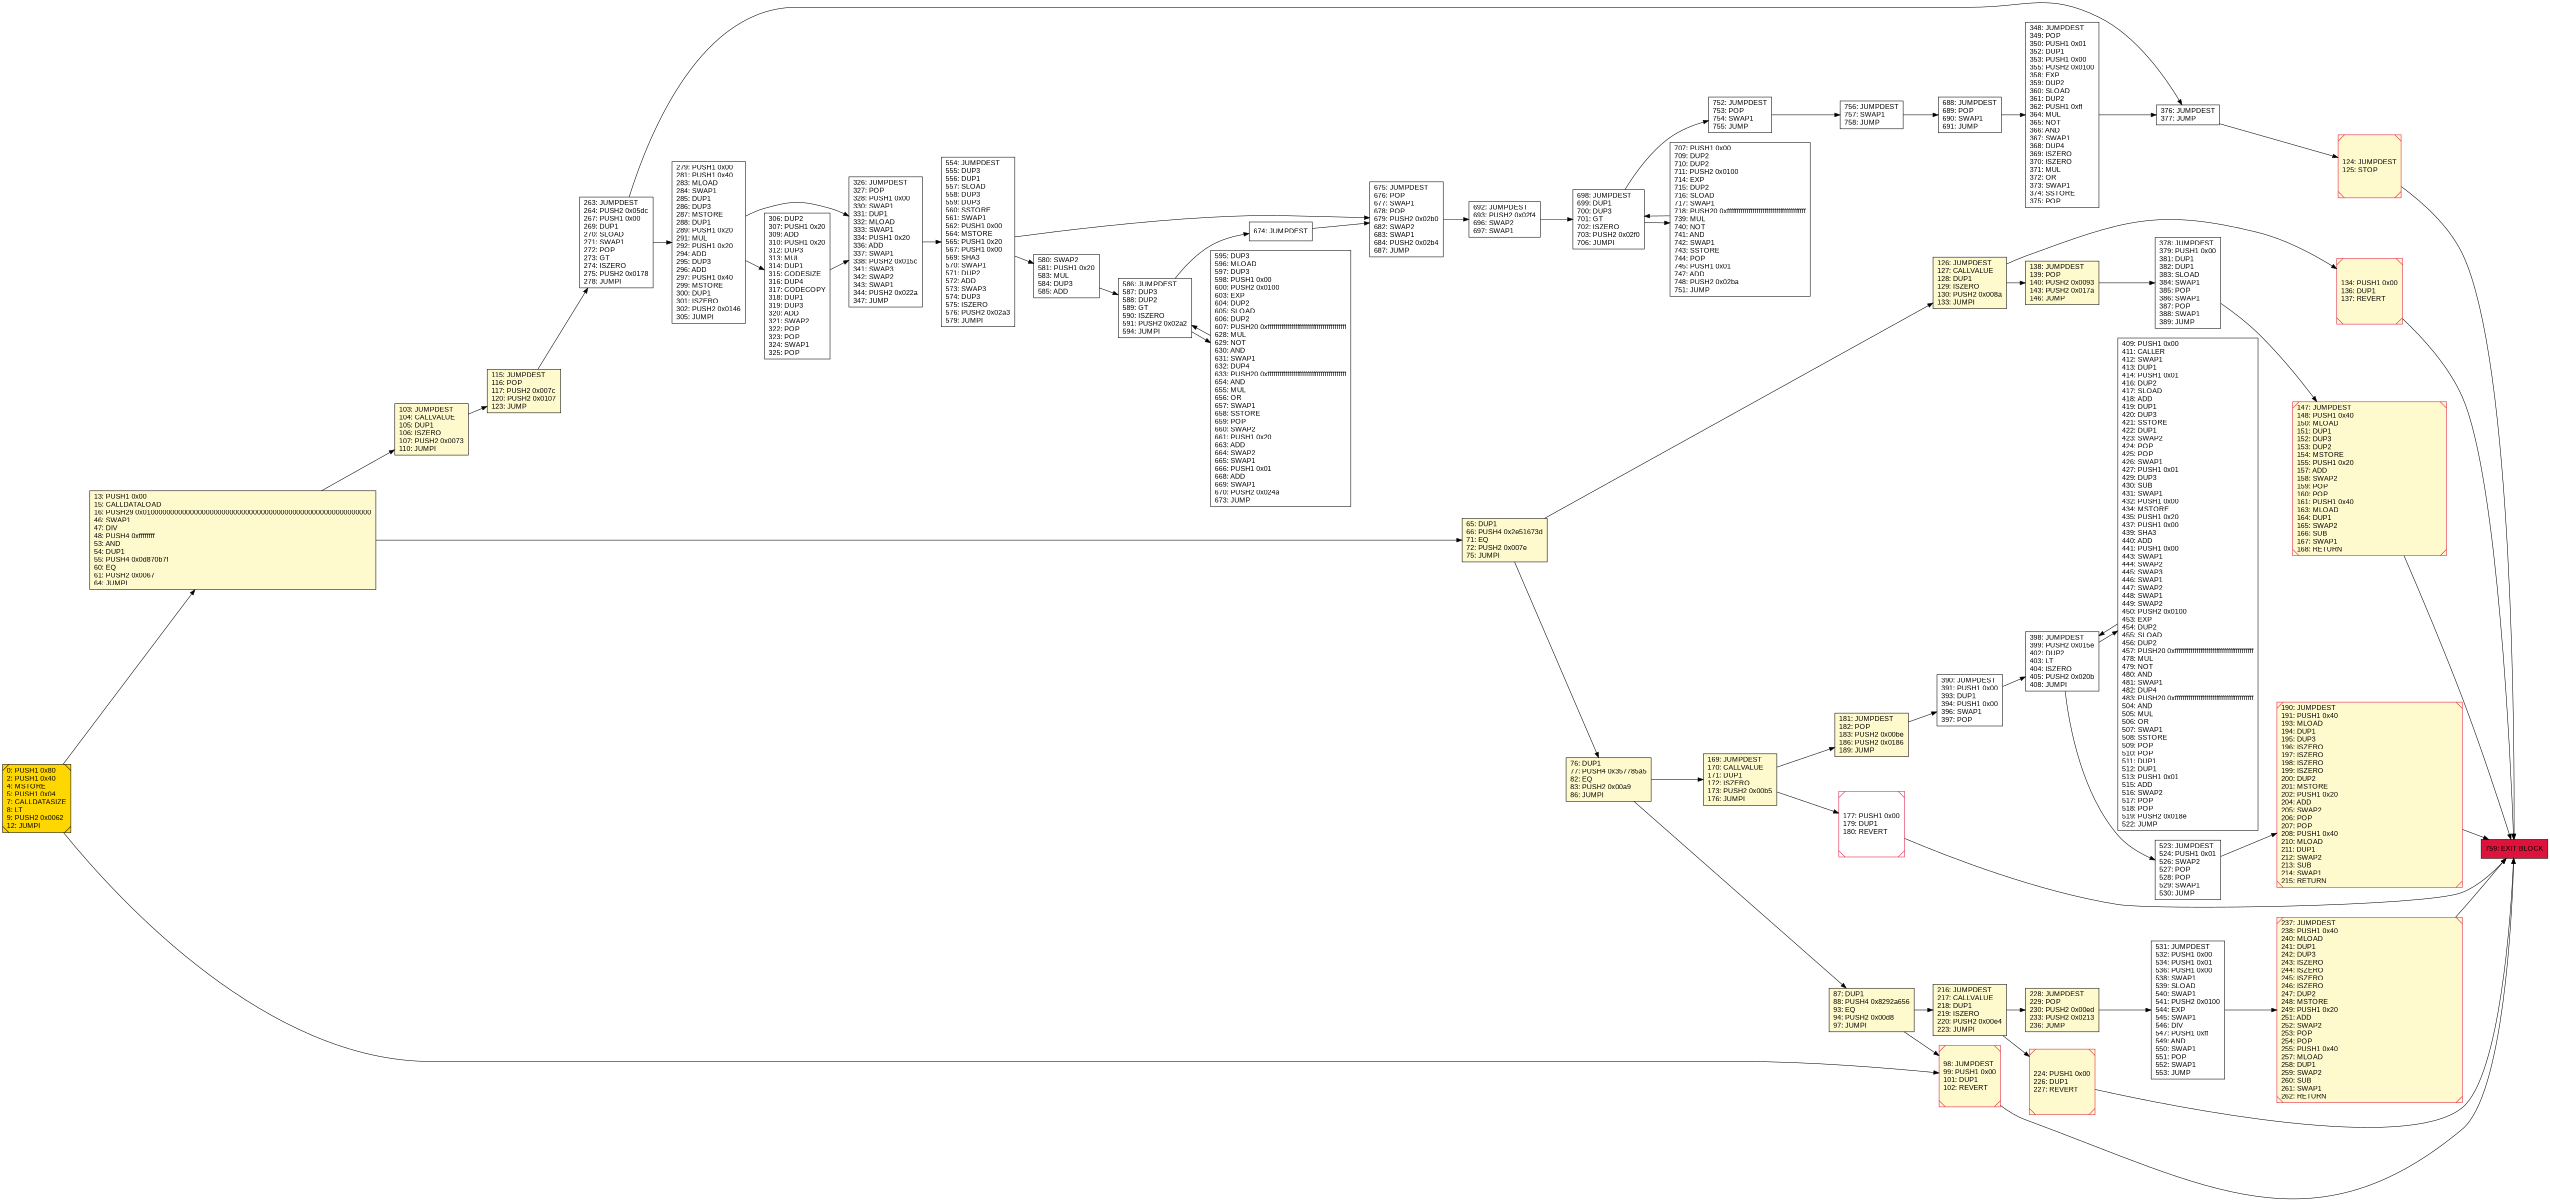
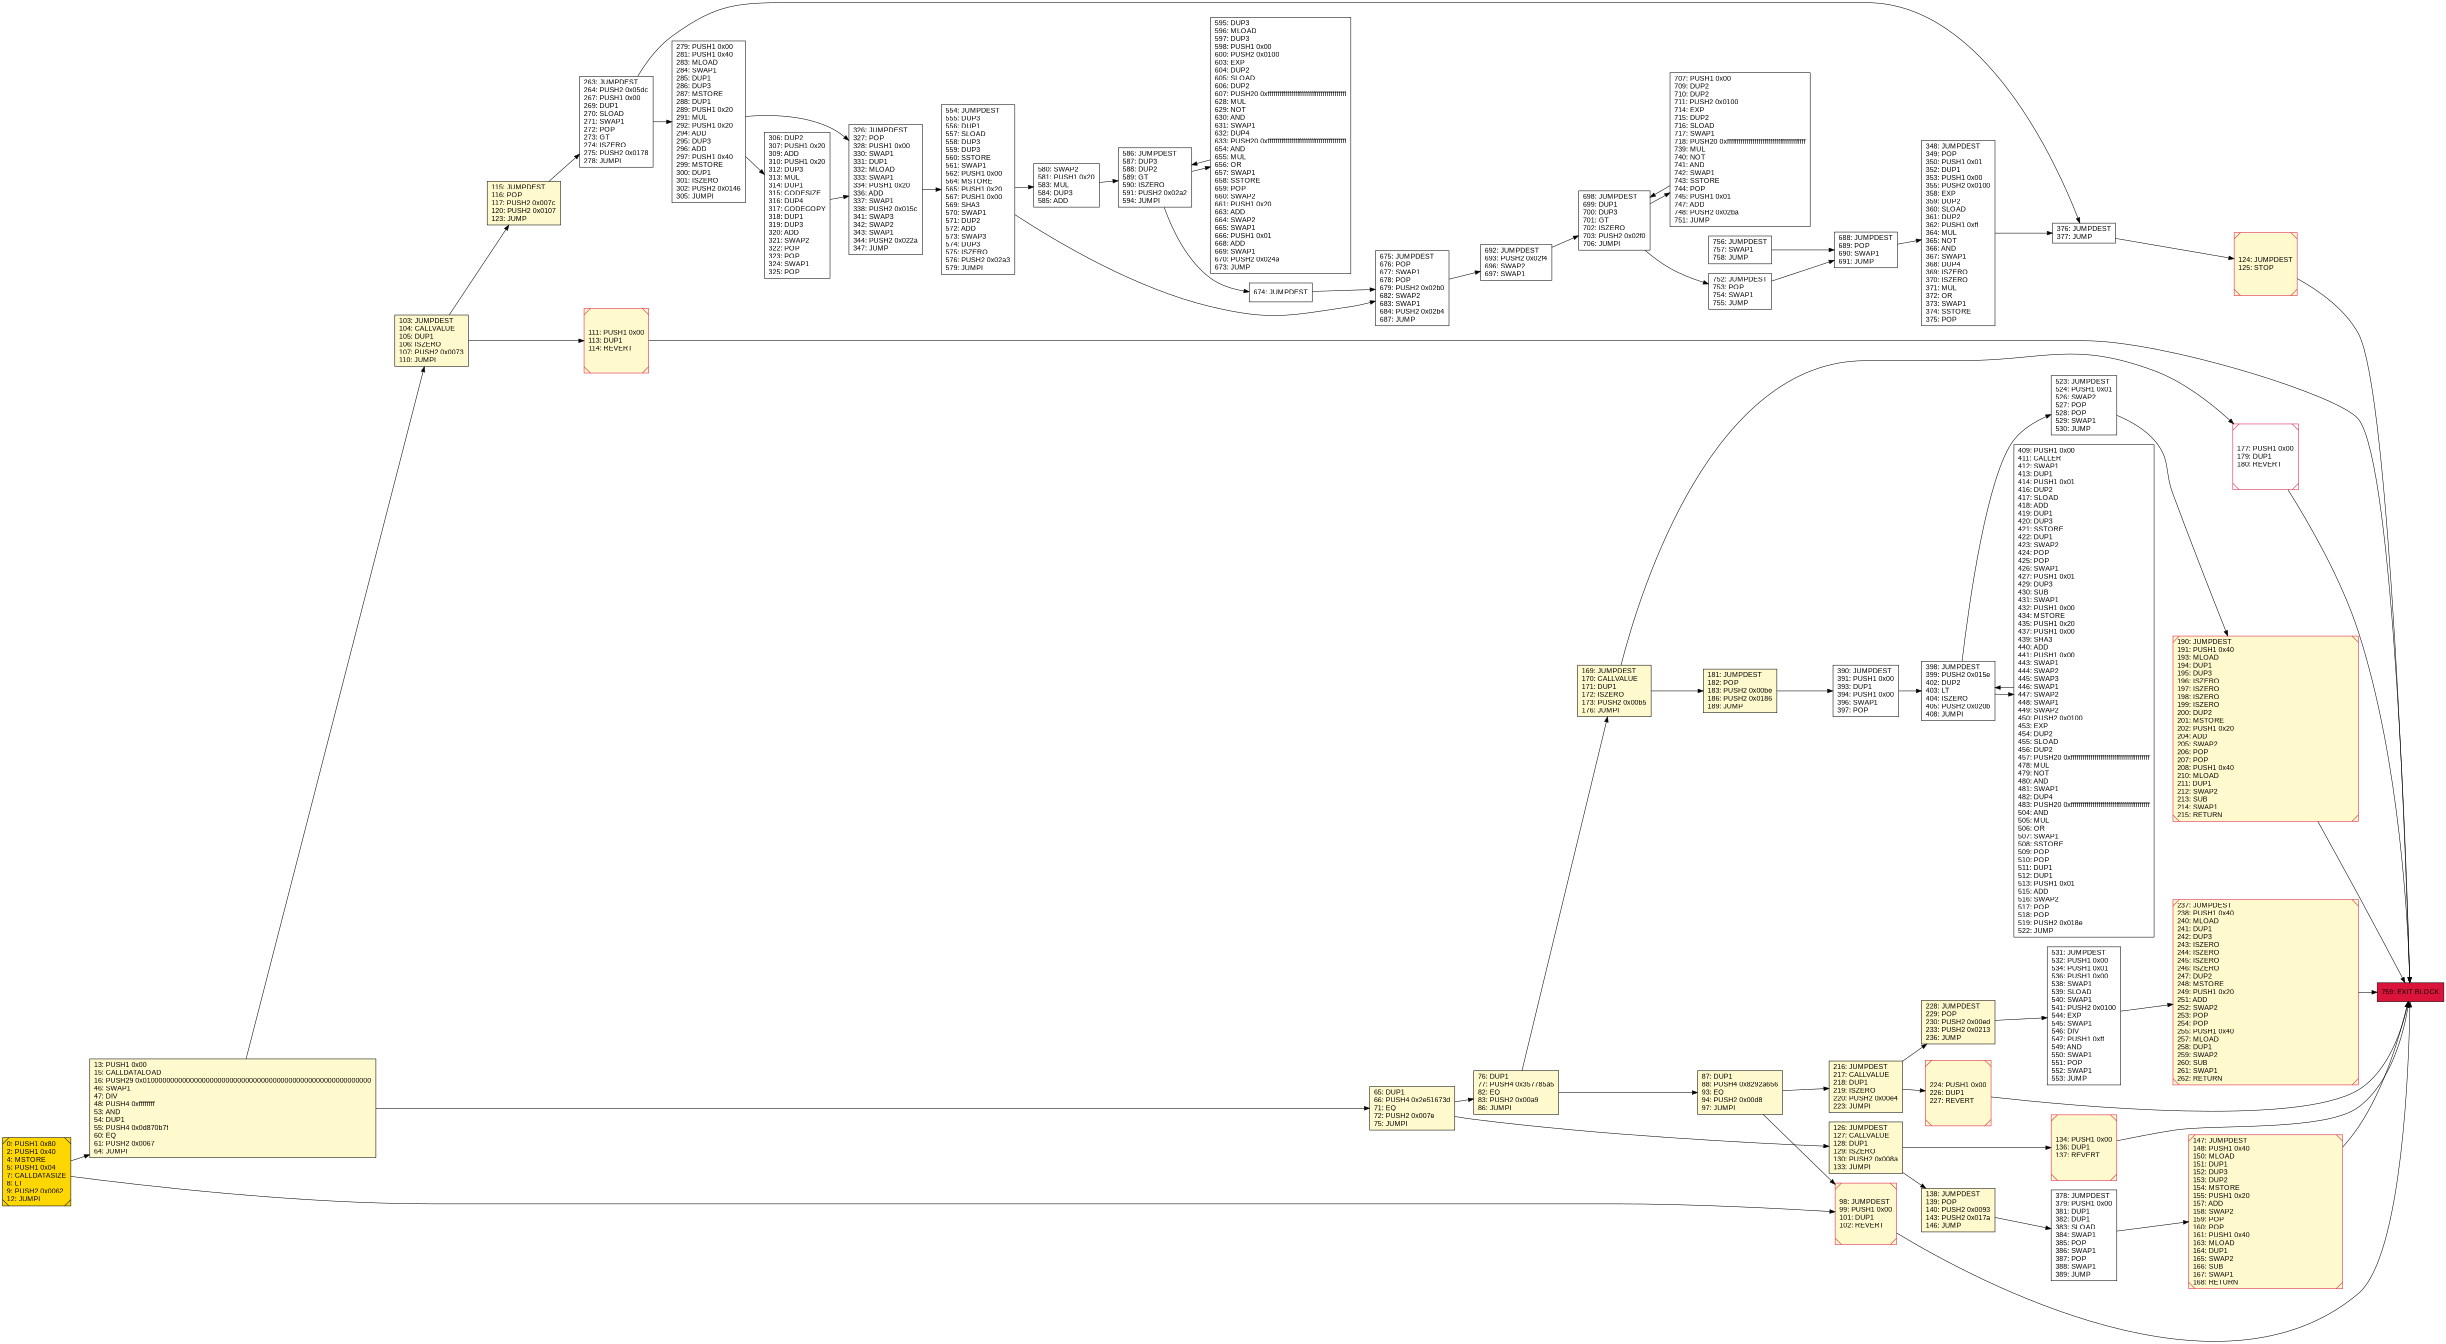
  digraph {
    rankdir=LR
    node [color=black fillcolor=white fontcolor=black fontname=arial shape=box style=filled]
    n1 [fillcolor=lemonchiffon label="126: JUMPDEST\l127: CALLVALUE\l128: DUP1\l129: ISZERO\l130: PUSH2 0x008a\l133: JUMPI\l"]
    n2 [fillcolor=lemonchiffon label="138: JUMPDEST\l139: POP\l140: PUSH2 0x0093\l143: PUSH2 0x017a\l146: JUMP\l"]
    n3 [color=crimson fillcolor=lemonchiffon label="134: PUSH1 0x00\l136: DUP1\l137: REVERT\l" shape=Msquare]
    n4 [label="378: JUMPDEST\l379: PUSH1 0x00\l381: DUP1\l382: DUP1\l383: SLOAD\l384: SWAP1\l385: POP\l386: SWAP1\l387: POP\l388: SWAP1\l389: JUMP\l"]
    n5 [fillcolor=crimson label="759: EXIT BLOCK\l"]
    n6 [label="707: PUSH1 0x00\l709: DUP2\l710: DUP2\l711: PUSH2 0x0100\l714: EXP\l715: DUP2\l716: SLOAD\l717: SWAP1\l718: PUSH20 0xffffffffffffffffffffffffffffffffffffffff\l739: MUL\l740: NOT\l741: AND\l742: SWAP1\l743: SSTORE\l744: POP\l745: PUSH1 0x01\l747: ADD\l748: PUSH2 0x02ba\l751: JUMP\l"]
    n7 [label="698: JUMPDEST\l699: DUP1\l700: DUP3\l701: GT\l702: ISZERO\l703: PUSH2 0x02f0\l706: JUMPI\l"]
    n8 [label="752: JUMPDEST\l753: POP\l754: SWAP1\l755: JUMP\l"]
    n9 [color=crimson fillcolor=lemonchiffon label="224: PUSH1 0x00\l226: DUP1\l227: REVERT\l" shape=Msquare]
    n10 [label="756: JUMPDEST\l757: SWAP1\l758: JUMP\l"]
    n11 [label="688: JUMPDEST\l689: POP\l690: SWAP1\l691: JUMP\l"]
    n12 [label="348: JUMPDEST\l349: POP\l350: PUSH1 0x01\l352: DUP1\l353: PUSH1 0x00\l355: PUSH2 0x0100\l358: EXP\l359: DUP2\l360: SLOAD\l361: DUP2\l362: PUSH1 0xff\l364: MUL\l365: NOT\l366: AND\l367: SWAP1\l368: DUP4\l369: ISZERO\l370: ISZERO\l371: MUL\l372: OR\l373: SWAP1\l374: SSTORE\l375: POP\l"]
    n13 [color=crimson fillcolor=lemonchiffon label="190: JUMPDEST\l191: PUSH1 0x40\l193: MLOAD\l194: DUP1\l195: DUP3\l196: ISZERO\l197: ISZERO\l198: ISZERO\l199: ISZERO\l200: DUP2\l201: MSTORE\l202: PUSH1 0x20\l204: ADD\l205: SWAP2\l206: POP\l207: POP\l208: PUSH1 0x40\l210: MLOAD\l211: DUP1\l212: SWAP2\l213: SUB\l214: SWAP1\l215: RETURN\l" shape=Msquare]
    n14 [color=crimson fillcolor=lemonchiffon label="147: JUMPDEST\l148: PUSH1 0x40\l150: MLOAD\l151: DUP1\l152: DUP3\l153: DUP2\l154: MSTORE\l155: PUSH1 0x20\l157: ADD\l158: SWAP2\l159: POP\l160: POP\l161: PUSH1 0x40\l163: MLOAD\l164: DUP1\l165: SWAP2\l166: SUB\l167: SWAP1\l168: RETURN\l" shape=Msquare]
    n15 [fillcolor=lemonchiffon label="228: JUMPDEST\l229: POP\l230: PUSH2 0x00ed\l233: PUSH2 0x0213\l236: JUMP\l"]
    n16 [label="531: JUMPDEST\l532: PUSH1 0x00\l534: PUSH1 0x01\l536: PUSH1 0x00\l538: SWAP1\l539: SLOAD\l540: SWAP1\l541: PUSH2 0x0100\l544: EXP\l545: SWAP1\l546: DIV\l547: PUSH1 0xff\l549: AND\l550: SWAP1\l551: POP\l552: SWAP1\l553: JUMP\l"]
    n17 [color=crimson fillcolor=lemonchiffon label="237: JUMPDEST\l238: PUSH1 0x40\l240: MLOAD\l241: DUP1\l242: DUP3\l243: ISZERO\l244: ISZERO\l245: ISZERO\l246: ISZERO\l247: DUP2\l248: MSTORE\l249: PUSH1 0x20\l251: ADD\l252: SWAP2\l253: POP\l254: POP\l255: PUSH1 0x40\l257: MLOAD\l258: DUP1\l259: SWAP2\l260: SUB\l261: SWAP1\l262: RETURN\l" shape=Msquare]
    n18 [fillcolor=lemonchiffon label="13: PUSH1 0x00\l15: CALLDATALOAD\l16: PUSH29 0x0100000000000000000000000000000000000000000000000000000000\l46: SWAP1\l47: DIV\l48: PUSH4 0xffffffff\l53: AND\l54: DUP1\l55: PUSH4 0x0d870b7f\l60: EQ\l61: PUSH2 0x0067\l64: JUMPI\l"]
    n19 [fillcolor=lemonchiffon label="103: JUMPDEST\l104: CALLVALUE\l105: DUP1\l106: ISZERO\l107: PUSH2 0x0073\l110: JUMPI\l"]
    n20 [fillcolor=lemonchiffon label="65: DUP1\l66: PUSH4 0x2e51673d\l71: EQ\l72: PUSH2 0x007e\l75: JUMPI\l"]
+   n21 [color=crimson fillcolor=lemonchiffon label="111: PUSH1 0x00\l113: DUP1\l114: REVERT\l" shape=Msquare]
    n22 [fillcolor=lemonchiffon label="115: JUMPDEST\l116: POP\l117: PUSH2 0x007c\l120: PUSH2 0x0107\l123: JUMP\l"]
    n23 [fillcolor=lemonchiffon label="76: DUP1\l77: PUSH4 0x357785a5\l82: EQ\l83: PUSH2 0x00a9\l86: JUMPI\l"]
    n24 [label="675: JUMPDEST\l676: POP\l677: SWAP1\l678: POP\l679: PUSH2 0x02b0\l682: SWAP2\l683: SWAP1\l684: PUSH2 0x02b4\l687: JUMP\l"]
    n25 [label="692: JUMPDEST\l693: PUSH2 0x02f4\l696: SWAP2\l697: SWAP1\l"]
    n26 [fillcolor=lemonchiffon label="87: DUP1\l88: PUSH4 0x8292a656\l93: EQ\l94: PUSH2 0x00d8\l97: JUMPI\l"]
    n27 [fillcolor=lemonchiffon label="216: JUMPDEST\l217: CALLVALUE\l218: DUP1\l219: ISZERO\l220: PUSH2 0x00e4\l223: JUMPI\l"]
    n28 [color=crimson fillcolor=lemonchiffon label="98: JUMPDEST\l99: PUSH1 0x00\l101: DUP1\l102: REVERT\l" shape=Msquare]
    n29 [label="376: JUMPDEST\l377: JUMP\l"]
    n30 [color=crimson fillcolor=lemonchiffon label="124: JUMPDEST\l125: STOP\l" shape=Msquare]
    n31 [label="523: JUMPDEST\l524: PUSH1 0x01\l526: SWAP2\l527: POP\l528: POP\l529: SWAP1\l530: JUMP\l"]
    n32 [label="263: JUMPDEST\l264: PUSH2 0x05dc\l267: PUSH1 0x00\l269: DUP1\l270: SLOAD\l271: SWAP1\l272: POP\l273: GT\l274: ISZERO\l275: PUSH2 0x0178\l278: JUMPI\l"]
    n33 [label="398: JUMPDEST\l399: PUSH2 0x015e\l402: DUP2\l403: LT\l404: ISZERO\l405: PUSH2 0x020b\l408: JUMPI\l"]
    n34 [label="409: PUSH1 0x00\l411: CALLER\l412: SWAP1\l413: DUP1\l414: PUSH1 0x01\l416: DUP2\l417: SLOAD\l418: ADD\l419: DUP1\l420: DUP3\l421: SSTORE\l422: DUP1\l423: SWAP2\l424: POP\l425: POP\l426: SWAP1\l427: PUSH1 0x01\l429: DUP3\l430: SUB\l431: SWAP1\l432: PUSH1 0x00\l434: MSTORE\l435: PUSH1 0x20\l437: PUSH1 0x00\l439: SHA3\l440: ADD\l441: PUSH1 0x00\l443: SWAP1\l444: SWAP2\l445: SWAP3\l446: SWAP1\l447: SWAP2\l448: SWAP1\l449: SWAP2\l450: PUSH2 0x0100\l453: EXP\l454: DUP2\l455: SLOAD\l456: DUP2\l457: PUSH20 0xffffffffffffffffffffffffffffffffffffffff\l478: MUL\l479: NOT\l480: AND\l481: SWAP1\l482: DUP4\l483: PUSH20 0xffffffffffffffffffffffffffffffffffffffff\l504: AND\l505: MUL\l506: OR\l507: SWAP1\l508: SSTORE\l509: POP\l510: POP\l511: DUP1\l512: DUP1\l513: PUSH1 0x01\l515: ADD\l516: SWAP2\l517: POP\l518: POP\l519: PUSH2 0x018e\l522: JUMP\l"]
    n35 [color=crimson label="177: PUSH1 0x00\l179: DUP1\l180: REVERT\l" shape=Msquare]
    n36 [label="595: DUP3\l596: MLOAD\l597: DUP3\l598: PUSH1 0x00\l600: PUSH2 0x0100\l603: EXP\l604: DUP2\l605: SLOAD\l606: DUP2\l607: PUSH20 0xffffffffffffffffffffffffffffffffffffffff\l628: MUL\l629: NOT\l630: AND\l631: SWAP1\l632: DUP4\l633: PUSH20 0xffffffffffffffffffffffffffffffffffffffff\l654: AND\l655: MUL\l656: OR\l657: SWAP1\l658: SSTORE\l659: POP\l660: SWAP2\l661: PUSH1 0x20\l663: ADD\l664: SWAP2\l665: SWAP1\l666: PUSH1 0x01\l668: ADD\l669: SWAP1\l670: PUSH2 0x024a\l673: JUMP\l"]
    n37 [label="586: JUMPDEST\l587: DUP3\l588: DUP2\l589: GT\l590: ISZERO\l591: PUSH2 0x02a2\l594: JUMPI\l"]
    n38 [label="674: JUMPDEST\l"]
    n39 [label="326: JUMPDEST\l327: POP\l328: PUSH1 0x00\l330: SWAP1\l331: DUP1\l332: MLOAD\l333: SWAP1\l334: PUSH1 0x20\l336: ADD\l337: SWAP1\l338: PUSH2 0x015c\l341: SWAP3\l342: SWAP2\l343: SWAP1\l344: PUSH2 0x022a\l347: JUMP\l"]
    n40 [label="554: JUMPDEST\l555: DUP3\l556: DUP1\l557: SLOAD\l558: DUP3\l559: DUP3\l560: SSTORE\l561: SWAP1\l562: PUSH1 0x00\l564: MSTORE\l565: PUSH1 0x20\l567: PUSH1 0x00\l569: SHA3\l570: SWAP1\l571: DUP2\l572: ADD\l573: SWAP3\l574: DUP3\l575: ISZERO\l576: PUSH2 0x02a3\l579: JUMPI\l"]
    n41 [label="580: SWAP2\l581: PUSH1 0x20\l583: MUL\l584: DUP3\l585: ADD\l"]
    n42 [fillcolor=lemonchiffon label="169: JUMPDEST\l170: CALLVALUE\l171: DUP1\l172: ISZERO\l173: PUSH2 0x00b5\l176: JUMPI\l"]
    n43 [fillcolor=lemonchiffon label="181: JUMPDEST\l182: POP\l183: PUSH2 0x00be\l186: PUSH2 0x0186\l189: JUMP\l"]
    n44 [label="390: JUMPDEST\l391: PUSH1 0x00\l393: DUP1\l394: PUSH1 0x00\l396: SWAP1\l397: POP\l"]
    n45 [label="306: DUP2\l307: PUSH1 0x20\l309: ADD\l310: PUSH1 0x20\l312: DUP3\l313: MUL\l314: DUP1\l315: CODESIZE\l316: DUP4\l317: CODECOPY\l318: DUP1\l319: DUP3\l320: ADD\l321: SWAP2\l322: POP\l323: POP\l324: SWAP1\l325: POP\l"]
    n46 [fillcolor=gold label="0: PUSH1 0x80\l2: PUSH1 0x40\l4: MSTORE\l5: PUSH1 0x04\l7: CALLDATASIZE\l8: LT\l9: PUSH2 0x0062\l12: JUMPI\l" shape=Msquare]
    n47 [label="279: PUSH1 0x00\l281: PUSH1 0x40\l283: MLOAD\l284: SWAP1\l285: DUP1\l286: DUP3\l287: MSTORE\l288: DUP1\l289: PUSH1 0x20\l291: MUL\l292: PUSH1 0x20\l294: ADD\l295: DUP3\l296: ADD\l297: PUSH1 0x40\l299: MSTORE\l300: DUP1\l301: ISZERO\l302: PUSH2 0x0146\l305: JUMPI\l"]
    n1 -> n2
    n1 -> n3
    n2 -> n4
    n3 -> n5
    n4 -> n14
    n6 -> n7
    n7 -> n6
    n7 -> n8
-   n8 -> n10
+   n8 -> n11
    n9 -> n5
    n10 -> n11
    n11 -> n12
    n12 -> n29
    n13 -> n5
    n14 -> n5
    n15 -> n16
    n16 -> n17
    n17 -> n5
    n18 -> n19
    n18 -> n20
+   n19 -> n21
    n19 -> n22
    n20 -> n1
    n20 -> n23
+   n21 -> n5
    n22 -> n32
    n23 -> n26
    n23 -> n42
    n24 -> n25
    n25 -> n7
    n26 -> n27
    n26 -> n28
    n27 -> n9
    n27 -> n15
    n28 -> n5
    n29 -> n30
    n30 -> n5
    n31 -> n13
    n32 -> n29
    n32 -> n47
    n33 -> n31
    n33 -> n34
    n34 -> n33
    n35 -> n5
    n36 -> n37
    n37 -> n36
    n37 -> n38
    n38 -> n24
    n39 -> n40
    n40 -> n24
    n40 -> n41
    n41 -> n37
    n42 -> n35
    n42 -> n43
    n43 -> n44
    n44 -> n33
    n45 -> n39
    n46 -> n18
    n46 -> n28
    n47 -> n39
    n47 -> n45
  }
